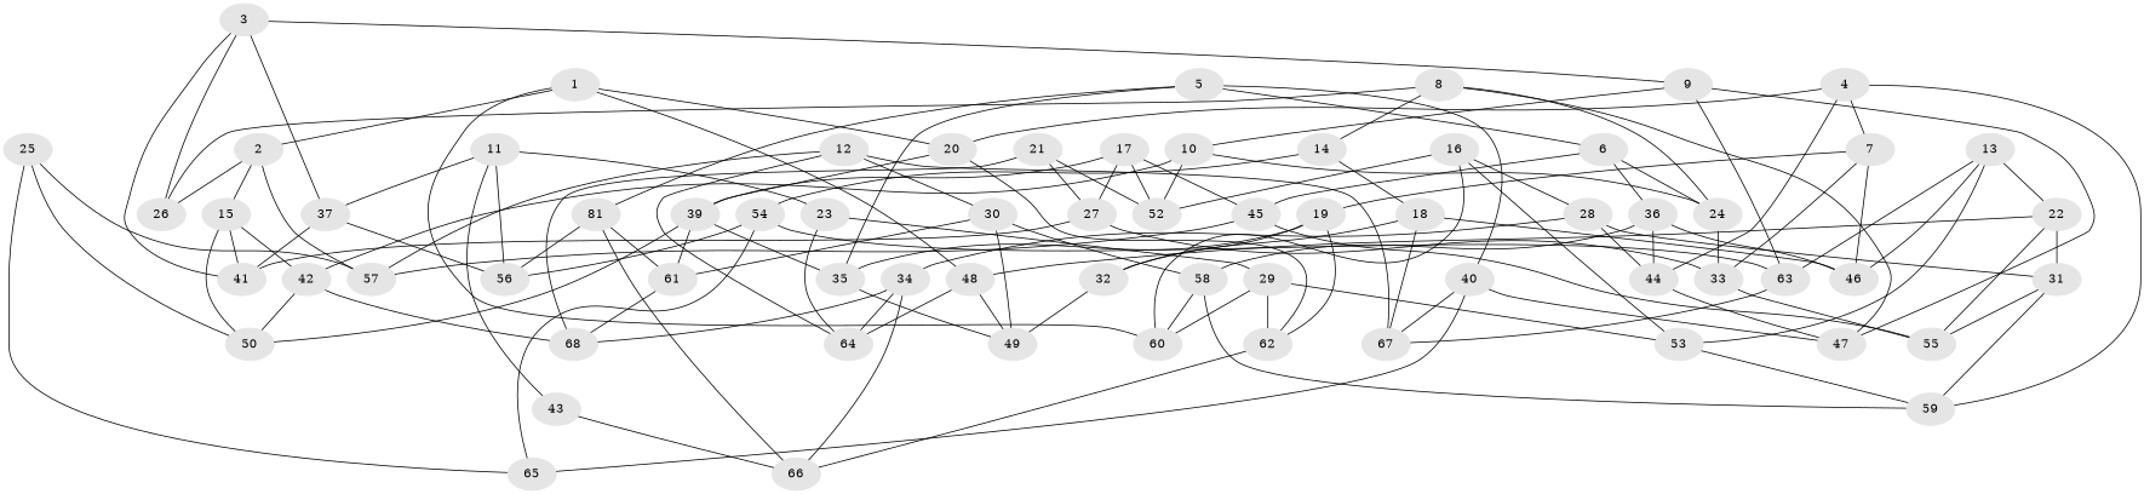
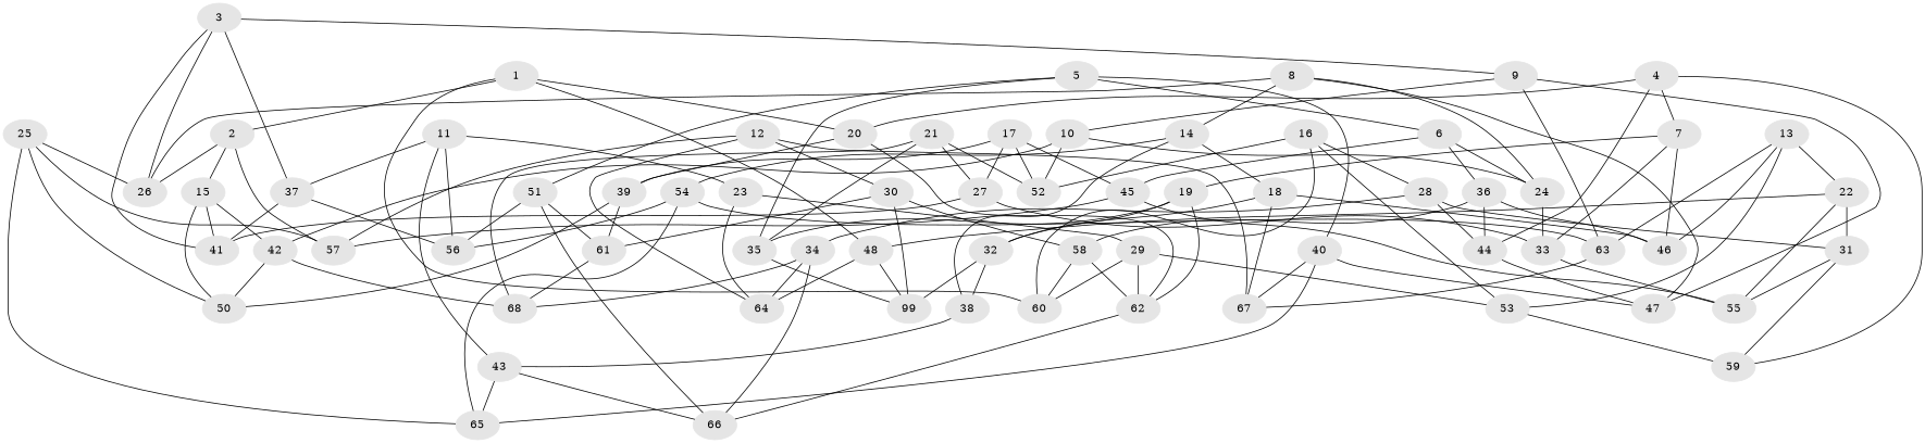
  graph {
    node [color=gray90 style=filled]
    1
    2
    20
    48
    60
    15
    26
    57
    39
    62
    64
-   49
+   49 [label=99]
    41
    42
    50
    3
    9
    37
    47
    10
    63
    56
    4
    7
    44
    59
    19
    33
    46
    5
    6
    35
    40
-   51 [label=81]
+   51
    24
    36
    45
    67
    65
    61
    66
    58
    55
    32
    8
    14
    18
+   38
    54
    52
    68
    11
    23
    43
    29
    12
    30
    13
    22
    53
    31
    16
    28
    34
    17
    27
    21
    25
    1 -- 2
    1 -- 20
    1 -- 48
    1 -- 60
    2 -- 15
    2 -- 26
    2 -- 57
    20 -- 39
    20 -- 62
    48 -- 64
    48 -- 49
    15 -- 41
    15 -- 42
    15 -- 50
    39 -- 50
    39 -- 61
    62 -- 66
    42 -- 50
    42 -- 68
    3 -- 26
    3 -- 41
    3 -- 9
    3 -- 37
    9 -- 47
    9 -- 10
    9 -- 63
    37 -- 41
    37 -- 56
    10 -- 42
    10 -- 24
    10 -- 52
    63 -- 67
    4 -- 20
    4 -- 7
    4 -- 44
    4 -- 59
    7 -- 19
    7 -- 33
    7 -- 46
    44 -- 47
    19 -- 62
    19 -- 35
    19 -- 32
    33 -- 55
    5 -- 6
    5 -- 35
    5 -- 40
    5 -- 51
    6 -- 24
    6 -- 36
    6 -- 45
    35 -- 49
    40 -- 47
    40 -- 67
    40 -- 65
    51 -- 56
    51 -- 61
    51 -- 66
    24 -- 33
    36 -- 44
    36 -- 46
    36 -- 58
    45 -- 57
    45 -- 55
    61 -- 68
    58 -- 60
-   58 -- 59
+   58 -- 62
    32 -- 49
+   32 -- 38
    8 -- 26
    8 -- 47
    8 -- 24
    8 -- 14
    14 -- 18
+   14 -- 38
    14 -- 54
    18 -- 46
    18 -- 67
    18 -- 32
+   38 -- 43
    54 -- 63
    54 -- 56
    54 -- 65
    11 -- 37
    11 -- 56
    11 -- 23
    11 -- 43
    23 -- 64
    23 -- 29
+   43 -- 65
    43 -- 66
    29 -- 60
    29 -- 62
    29 -- 53
    12 -- 57
    12 -- 64
    12 -- 67
    12 -- 30
    30 -- 49
    30 -- 61
    30 -- 58
    13 -- 63
    13 -- 46
    13 -- 22
    13 -- 53
    22 -- 48
    22 -- 55
    22 -- 31
    53 -- 59
    31 -- 59
    31 -- 55
    16 -- 60
    16 -- 52
    16 -- 53
    16 -- 28
    28 -- 44
    28 -- 31
    28 -- 34
    34 -- 64
    34 -- 66
    34 -- 68
    17 -- 39
    17 -- 45
    17 -- 52
    17 -- 27
    27 -- 41
    27 -- 33
-   39 -- 35
+   21 -- 35
    21 -- 52
    21 -- 68
    21 -- 27
+   25 -- 26
    25 -- 57
    25 -- 50
    25 -- 65
  }
